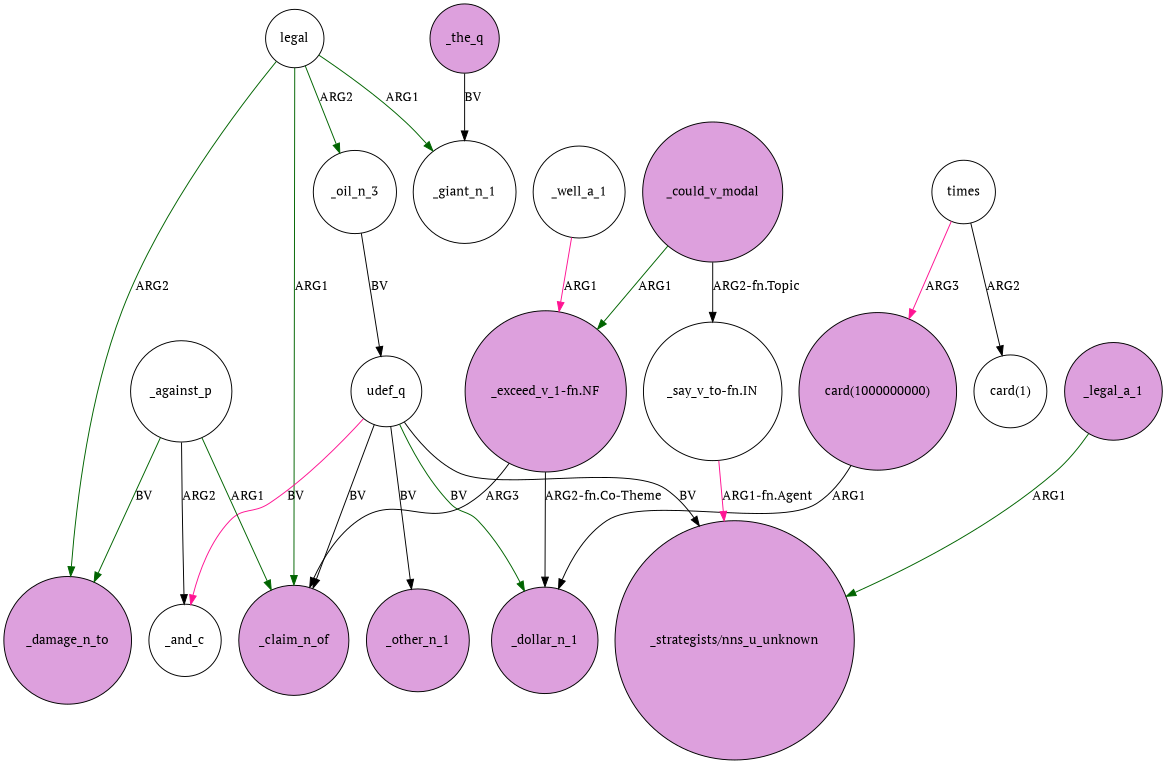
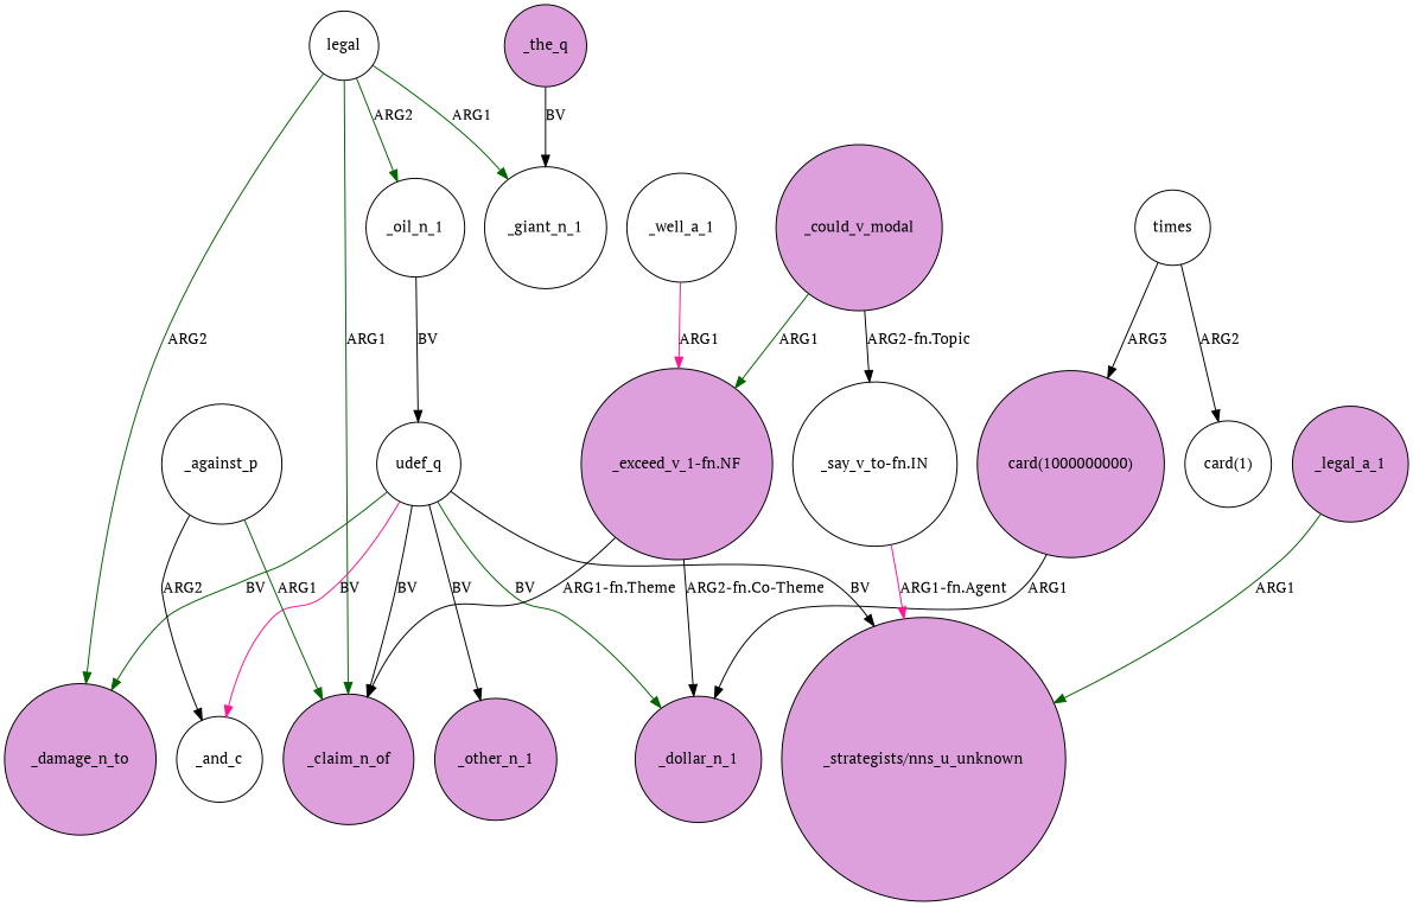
  digraph {
    fontname="PT Serif"
    node [fillcolor=white fontname="PT Serif" shape=circle style=filled]
    edge [color=black fontname="PT Serif"]
    n1 [label=legal]
    _giant_n_1
    _claim_n_of [fillcolor=plum]
-   _oil_n_1 [label=_oil_n_3]
+   _oil_n_1
    _damage_n_to [fillcolor=plum]
    udef_q
    _against_p
    _and_c
    "card(1000000000)" [fillcolor=plum]
    times
    "card(1)"
    _dollar_n_1 [fillcolor=plum]
    _other_n_1 [fillcolor=plum]
    "_strategists/nns_u_unknown" [fillcolor=plum]
    _could_v_modal [fillcolor=plum]
    "_exceed_v_1-fn.NF" [fillcolor=plum]
    "_say_v_to-fn.IN"
    _legal_a_1 [fillcolor=plum]
    _the_q [fillcolor=plum]
    _well_a_1
    n1 -> _giant_n_1 [color=darkgreen label=ARG1]
    n1 -> _claim_n_of [color=darkgreen label=ARG1]
    n1 -> _oil_n_1 [color=darkgreen label=ARG2]
    n1 -> _damage_n_to [color=darkgreen label=ARG2]
    _oil_n_1 -> udef_q [label=BV]
    udef_q -> _claim_n_of [label=BV]
-   _against_p -> _damage_n_to [color=darkgreen label=BV]
+   udef_q -> _damage_n_to [color=darkgreen label=BV]
    udef_q -> _and_c [color=deeppink label=BV]
    udef_q -> _dollar_n_1 [color=darkgreen label=BV]
    udef_q -> _other_n_1 [label=BV]
    udef_q -> "_strategists/nns_u_unknown" [label=BV]
    _against_p -> _claim_n_of [color=darkgreen label=ARG1]
    _against_p -> _and_c [label=ARG2]
    "card(1000000000)" -> _dollar_n_1 [label=ARG1]
-   times -> "card(1000000000)" [color=deeppink label=ARG3]
+   times -> "card(1000000000)" [label=ARG3]
    times -> "card(1)" [label=ARG2]
    _could_v_modal -> "_exceed_v_1-fn.NF" [color=darkgreen label=ARG1]
    _could_v_modal -> "_say_v_to-fn.IN" [label="ARG2-fn.Topic"]
-   "_exceed_v_1-fn.NF" -> _claim_n_of [label=ARG3]
+   "_exceed_v_1-fn.NF" -> _claim_n_of [label="ARG1-fn.Theme"]
    "_exceed_v_1-fn.NF" -> _dollar_n_1 [label="ARG2-fn.Co-Theme"]
    "_say_v_to-fn.IN" -> "_strategists/nns_u_unknown" [color=deeppink label="ARG1-fn.Agent"]
    _legal_a_1 -> "_strategists/nns_u_unknown" [color=darkgreen label=ARG1]
    _the_q -> _giant_n_1 [label=BV]
    _well_a_1 -> "_exceed_v_1-fn.NF" [color=deeppink label=ARG1]
  }
